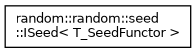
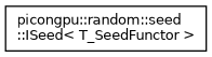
  digraph {
    rankdir=LR
-   n1 [color=black fillcolor=white fontname=Helvetica fontsize=10 height=0.2 label="random::random::seed\l::ISeed\< T_SeedFunctor \>" shape=record style=filled width=0.4]
+   n1 [color=black fillcolor=white fontname=Helvetica fontsize=10 height=0.2 label="picongpu::random::seed\l::ISeed\< T_SeedFunctor \>" shape=record style=filled width=0.4]
  }
